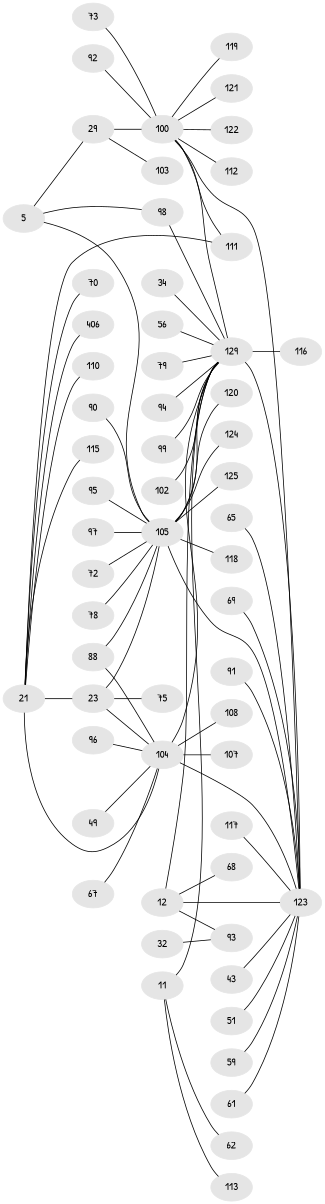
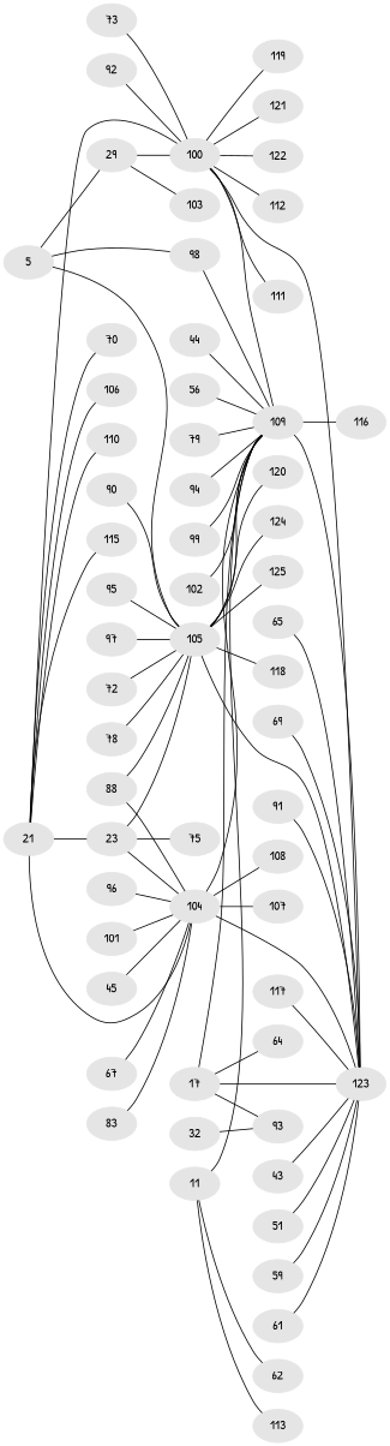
  graph {
    fontname="Patrick Hand"
    rankdir=LR
    node [color=gray90 fontname="Patrick Hand" style=filled]
    edge [fontname="Patrick Hand"]
    5 [super="+3"]
    29 [super="+27"]
    98
    105 [super="+71+77+84+89+4+68"]
    100 [super="+80+35+42+28+38+39+54"]
    103
-   109 [super="+66+40" label=129]
+   109 [super="+66+40"]
    123 [super="+76+18+52+15"]
    118
    120
    124
    125 [super="+74"]
    11 [super="+7"]
    62
    113
    116
-   17 [super="+14" label=12]
-   64 [label=68]
+   17 [super="+14"]
+   64
    93 [super="+58"]
    21 [super="+19"]
    23 [super="+20"]
    70
    104 [super="+24+87+53"]
-   106 [label=406]
+   106
    110
    115
    75
    111 [super="+86"]
    112 [super="+36"]
    119 [super="+50"]
    121 [super="+85+114"]
    122
    107
    108
    32
    43
-   44 [label=34]
-   45 [label=49]
+   44
+   45
    51
    56
    59
    61
    65
    67
    69
    72
    73
    78
    79
+   83
    88
    90 [super="+49"]
    91
    92
    94 [super="+63"]
    95
    96
    97
    99
+   101 [super="+33"]
    102
    117
    5 -- 29
    5 -- 98
    5 -- 105 [weight=8]
    29 -- 100 [weight=8]
    29 -- 103
    98 -- 109
    105 -- 109
    105 -- 123 [weight=3]
    105 -- 118
    105 -- 120
    105 -- 124
    105 -- 125
    100 -- 109
    100 -- 123 [weight=2]
    100 -- 111
    100 -- 112
    100 -- 119
    100 -- 121
    100 -- 122
    109 -- 123
    109 -- 116
    11 -- 109 [weight=8]
    11 -- 62
    11 -- 113
    17 -- 109
    17 -- 123 [weight=9]
    17 -- 64
    17 -- 93
-   21 -- 111
+   21 -- 100
    21 -- 23 [weight=4]
    21 -- 70
    21 -- 104 [weight=4]
    21 -- 106
    21 -- 110
    21 -- 115
    23 -- 105
    23 -- 104 [weight=4]
    23 -- 75
    104 -- 109 [weight=3]
    104 -- 123 [weight=2]
    104 -- 107
    104 -- 108
    32 -- 93
    43 -- 123
    44 -- 109
    45 -- 104
    51 -- 123
    56 -- 109
    59 -- 123
    61 -- 123
    65 -- 123
    67 -- 104
    69 -- 123
    72 -- 105
    73 -- 100
    78 -- 105
    79 -- 109
+   83 -- 104
    88 -- 105
    88 -- 104
    90 -- 105
    91 -- 123
    92 -- 100
    94 -- 109
    95 -- 105
    96 -- 104
    97 -- 105
    99 -- 109
+   101 -- 104
    102 -- 109
    117 -- 123
  }
